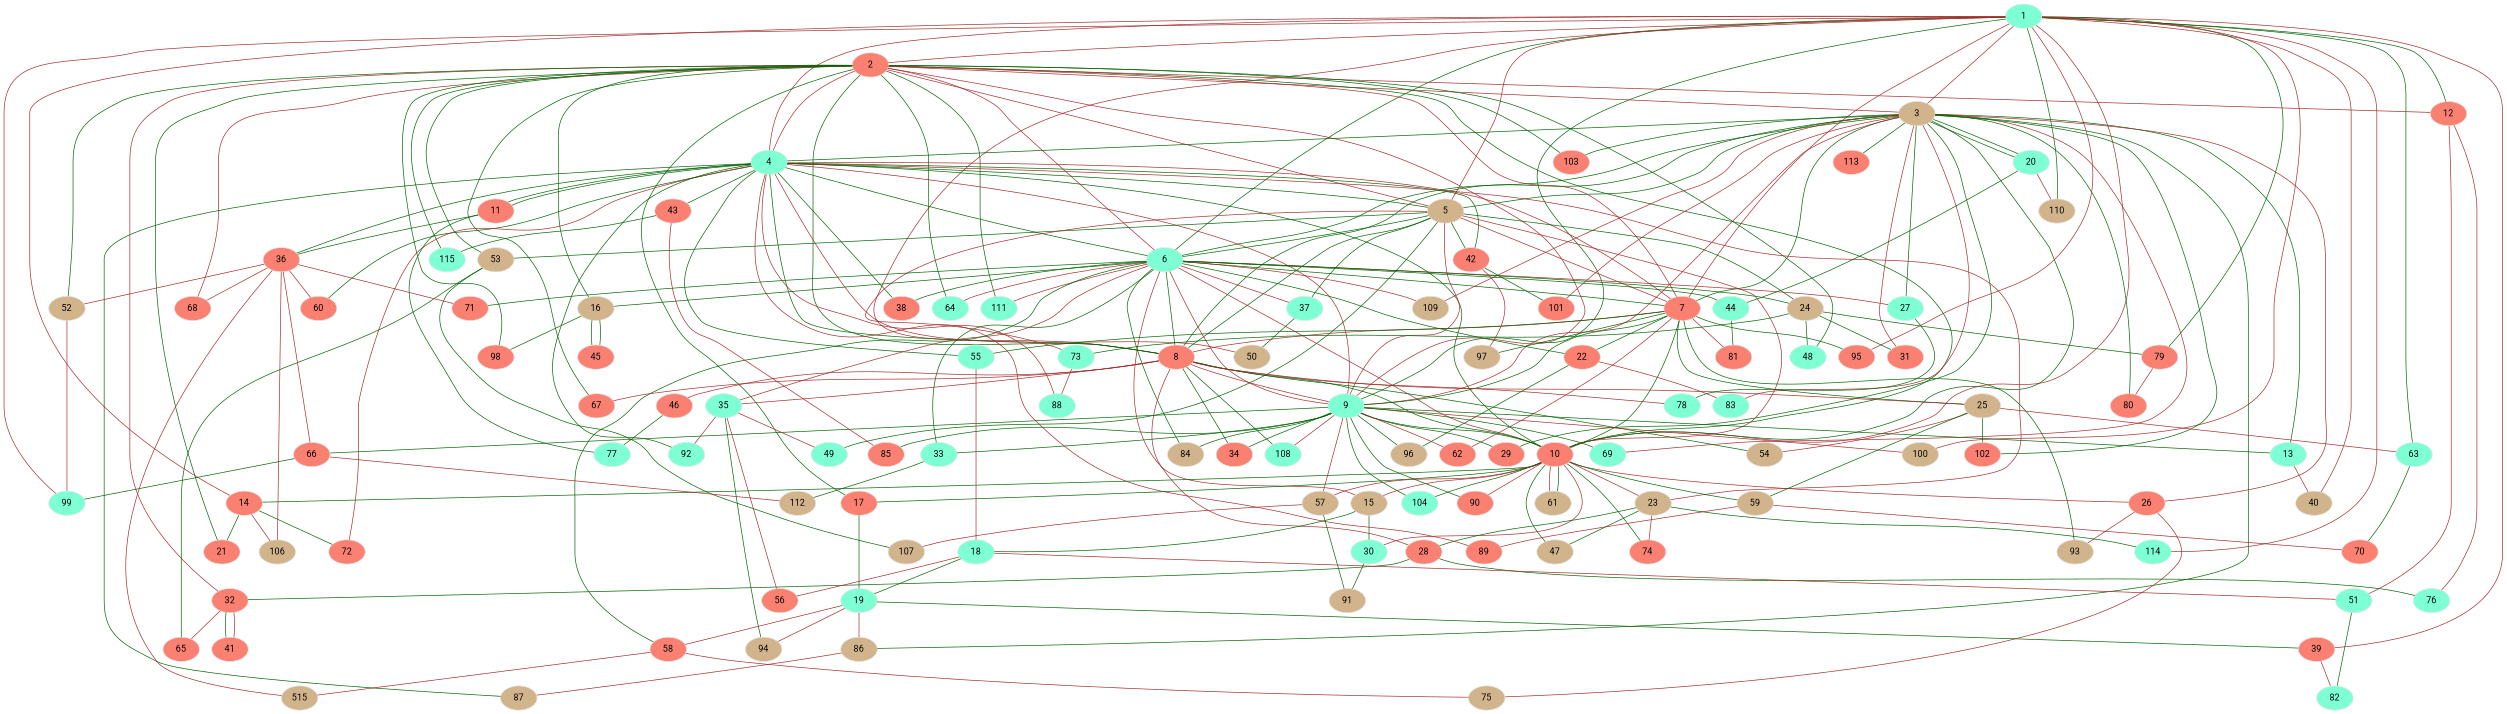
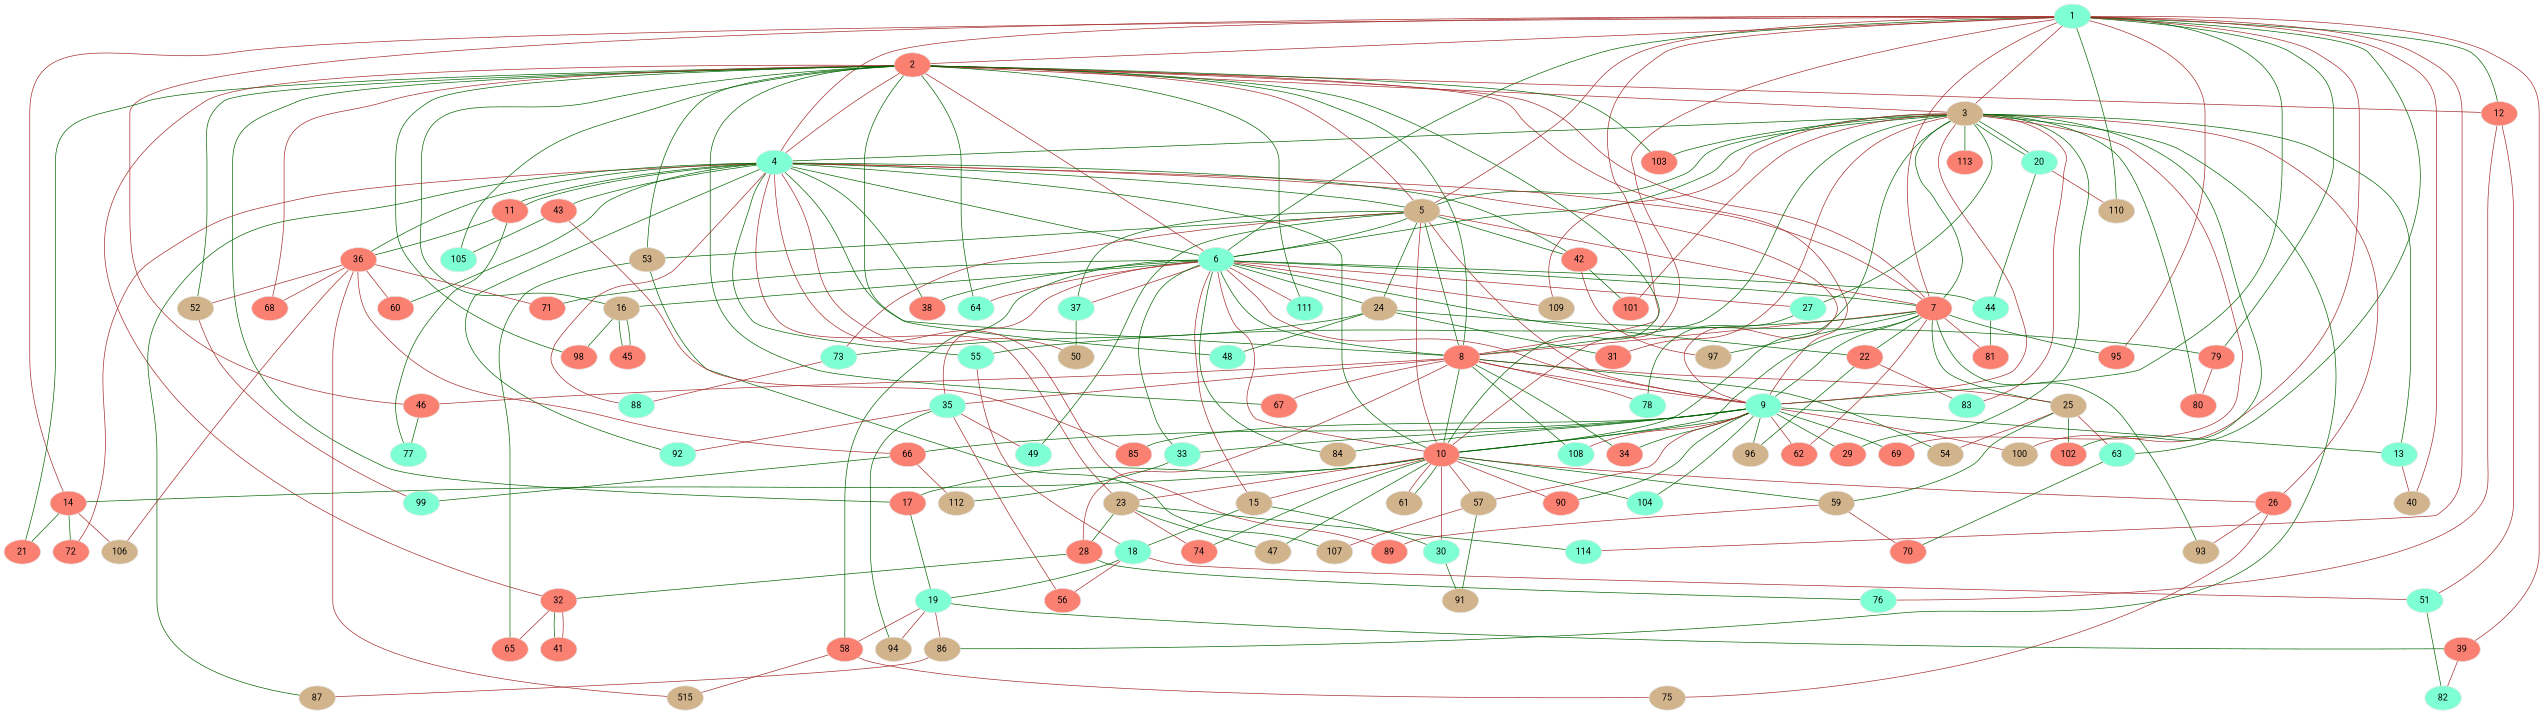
  graph {
    fontname=Roboto
    node [color=gray90 fillcolor=salmon fontname=Roboto style=filled]
    edge [color=darkgreen fontname=Roboto]
    1 [fillcolor=aquamarine]
    2
    3 [fillcolor=tan]
    4 [fillcolor=aquamarine]
    5 [fillcolor=tan]
    6 [fillcolor=aquamarine]
    7
    8
    9 [fillcolor=aquamarine]
    10
    12
    14
    39
    40 [fillcolor=tan]
    46
    63 [fillcolor=aquamarine]
    79
    95
    100 [fillcolor=tan]
    110 [fillcolor=tan]
    114 [fillcolor=aquamarine]
    16 [fillcolor=tan]
    17
    21
    32
    48 [fillcolor=aquamarine]
    52 [fillcolor=tan]
    53 [fillcolor=tan]
    64 [fillcolor=aquamarine]
    67
    68
    98
    103
-   105 [fillcolor=aquamarine label=115]
+   105 [fillcolor=aquamarine]
    111 [fillcolor=aquamarine]
    13 [fillcolor=aquamarine]
    20 [fillcolor=aquamarine]
    26
    27 [fillcolor=aquamarine]
    29
    31
-   69 [fillcolor=aquamarine]
+   69
    80
    83 [fillcolor=aquamarine]
    86 [fillcolor=tan]
    101
    102
    109 [fillcolor=tan]
    113
    11
    23 [fillcolor=tan]
    36
    38
    42
    43
    50 [fillcolor=tan]
    55 [fillcolor=aquamarine]
    60
    72
    87 [fillcolor=tan]
    88 [fillcolor=aquamarine]
    89
    92 [fillcolor=aquamarine]
    24 [fillcolor=tan]
    37 [fillcolor=aquamarine]
    49 [fillcolor=aquamarine]
    73 [fillcolor=aquamarine]
    15 [fillcolor=tan]
    22
    33 [fillcolor=aquamarine]
    35 [fillcolor=aquamarine]
    44 [fillcolor=aquamarine]
    58
    71
    84 [fillcolor=tan]
    25 [fillcolor=tan]
    62
    81
    93 [fillcolor=tan]
    97 [fillcolor=tan]
    28
    34
    54 [fillcolor=tan]
    78 [fillcolor=aquamarine]
    108 [fillcolor=aquamarine]
    57 [fillcolor=tan]
    66
    85
    90
    96 [fillcolor=tan]
    104 [fillcolor=aquamarine]
    30 [fillcolor=aquamarine]
    47 [fillcolor=tan]
    59 [fillcolor=tan]
    61 [fillcolor=tan]
    74
    51 [fillcolor=aquamarine]
    76 [fillcolor=aquamarine]
    106 [fillcolor=tan]
    82 [fillcolor=aquamarine]
    77 [fillcolor=aquamarine]
    70
    45
    19 [fillcolor=aquamarine]
    41
    65
    99 [fillcolor=aquamarine]
    107 [fillcolor=tan]
    75 [fillcolor=tan]
    n110 [fillcolor=tan label=515]
    18 [fillcolor=aquamarine]
    56
    112 [fillcolor=tan]
    94 [fillcolor=tan]
    91 [fillcolor=tan]
    1 -- 2 [color=brown]
    1 -- 3 [color=brown]
    1 -- 4 [color=brown]
    1 -- 5 [color=brown]
    1 -- 6
    1 -- 7 [color=brown]
    1 -- 8 [color=brown]
    1 -- 9
    1 -- 10 [color=brown]
    1 -- 12
    1 -- 14 [color=brown]
    1 -- 39 [color=brown]
    1 -- 40 [color=brown]
-   1 -- 99 [color=brown]
+   1 -- 46 [color=brown]
    1 -- 63
    1 -- 79
    1 -- 95 [color=brown]
    1 -- 100 [color=brown]
    1 -- 110
    1 -- 114 [color=brown]
    2 -- 3 [color=brown]
    2 -- 4 [color=brown]
    2 -- 5 [color=brown]
    2 -- 6 [color=brown]
    2 -- 7 [color=brown]
    2 -- 8
    2 -- 9 [color=brown]
    2 -- 10
    2 -- 12 [color=brown]
    2 -- 16
    2 -- 17
    2 -- 21
    2 -- 32 [color=brown]
    2 -- 48
    2 -- 52
    2 -- 53
    2 -- 64
    2 -- 67
    2 -- 68 [color=brown]
    2 -- 98
    2 -- 103
    2 -- 105
    2 -- 111
    3 -- 4
    3 -- 5
    3 -- 6
    3 -- 7
    3 -- 8
    3 -- 9 [color=brown]
    3 -- 10
    3 -- 103
    3 -- 13
    3 -- 20
    3 -- 20
    3 -- 26 [color=brown]
    3 -- 27
    3 -- 29
    3 -- 31 [color=brown]
    3 -- 69 [color=brown]
    3 -- 80
    3 -- 83 [color=brown]
    3 -- 86
    3 -- 101 [color=brown]
    3 -- 102
    3 -- 109 [color=brown]
    3 -- 113
    4 -- 5
    4 -- 6
    4 -- 7 [color=brown]
    4 -- 8
    4 -- 9 [color=brown]
    4 -- 10
    4 -- 11
    4 -- 11
    4 -- 23 [color=brown]
    4 -- 36
    4 -- 38
    4 -- 42
    4 -- 43
    4 -- 50 [color=brown]
    4 -- 55
    4 -- 60
    4 -- 72 [color=brown]
    4 -- 87
    4 -- 88 [color=brown]
    4 -- 89 [color=brown]
    4 -- 92
    5 -- 6
    5 -- 7 [color=brown]
    5 -- 8
    5 -- 9 [color=brown]
    5 -- 10 [color=brown]
    5 -- 53
    5 -- 42
    5 -- 24
    5 -- 37
    5 -- 49
    5 -- 73 [color=brown]
    6 -- 7
    6 -- 8
    6 -- 9 [color=brown]
    6 -- 10 [color=brown]
    6 -- 16
    6 -- 64 [color=brown]
    6 -- 111 [color=brown]
    6 -- 27 [color=brown]
    6 -- 109 [color=brown]
    6 -- 38
    6 -- 24
    6 -- 37 [color=brown]
    6 -- 15 [color=brown]
    6 -- 22
    6 -- 33
    6 -- 35 [color=brown]
    6 -- 44
    6 -- 58
    6 -- 71
    6 -- 84
    7 -- 8 [color=brown]
    7 -- 9
    7 -- 10
    7 -- 95
    7 -- 55
    7 -- 22
    7 -- 25
    7 -- 62 [color=brown]
    7 -- 81 [color=brown]
    7 -- 93
    7 -- 97
    8 -- 9 [color=brown]
    8 -- 10
    8 -- 46 [color=brown]
    8 -- 67 [color=brown]
    8 -- 35 [color=brown]
    8 -- 25 [color=brown]
    8 -- 28 [color=brown]
    8 -- 34
    8 -- 54
    8 -- 78 [color=brown]
    8 -- 108
    9 -- 10
    9 -- 100 [color=brown]
    9 -- 13
    9 -- 29
    9 -- 69
    9 -- 33
    9 -- 84
    9 -- 62 [color=brown]
    9 -- 34
    9 -- 108 [color=brown]
    9 -- 57 [color=brown]
    9 -- 66
    9 -- 85
    9 -- 90
    9 -- 96
    9 -- 104
    10 -- 14
    10 -- 17
    10 -- 26 [color=brown]
    10 -- 23 [color=brown]
    10 -- 15 [color=brown]
    10 -- 57 [color=brown]
    10 -- 90 [color=brown]
    10 -- 104
    10 -- 30 [color=brown]
    10 -- 47
    10 -- 59
    10 -- 61 [color=brown]
    10 -- 61
    10 -- 74
    12 -- 51 [color=brown]
    12 -- 76 [color=brown]
    14 -- 21
    14 -- 72
    14 -- 106 [color=brown]
    39 -- 82 [color=brown]
    46 -- 77
    63 -- 70
    79 -- 80 [color=brown]
    16 -- 98
    16 -- 45
    16 -- 45
    17 -- 19
    32 -- 41
    32 -- 41 [color=brown]
    32 -- 65 [color=brown]
    52 -- 99 [color=brown]
    53 -- 65
    53 -- 107
    13 -- 40 [color=brown]
    20 -- 110 [color=brown]
    20 -- 44
    26 -- 93 [color=brown]
    26 -- 75 [color=brown]
    27 -- 78
    86 -- 87 [color=brown]
    11 -- 36
    11 -- 77
    23 -- 114
    23 -- 28
    23 -- 47
    23 -- 74 [color=brown]
    36 -- 52 [color=brown]
    36 -- 68 [color=brown]
    36 -- 60 [color=brown]
    36 -- 71 [color=brown]
    36 -- 66 [color=brown]
    36 -- 106 [color=brown]
    36 -- n110 [color=brown]
    42 -- 101
    42 -- 97 [color=brown]
    43 -- 105
    43 -- 85 [color=brown]
    55 -- 18 [color=brown]
    24 -- 79
    24 -- 48
    24 -- 31
    24 -- 73
    37 -- 50
    73 -- 88 [color=brown]
    15 -- 30
    15 -- 18
    22 -- 83 [color=brown]
    22 -- 96
    33 -- 112
    35 -- 92 [color=brown]
    35 -- 49 [color=brown]
    35 -- 56 [color=brown]
    35 -- 94
    44 -- 81
    58 -- 75 [color=brown]
    58 -- n110 [color=brown]
    25 -- 63 [color=brown]
    25 -- 102
    25 -- 54 [color=brown]
    25 -- 59
    28 -- 32
    28 -- 76
    57 -- 107 [color=brown]
    57 -- 91
    66 -- 99
    66 -- 112 [color=brown]
    30 -- 91
    59 -- 89 [color=brown]
    59 -- 70 [color=brown]
    51 -- 82
    19 -- 39
    19 -- 86 [color=brown]
    19 -- 58 [color=brown]
    19 -- 94 [color=brown]
    18 -- 51 [color=brown]
    18 -- 19
    18 -- 56 [color=brown]
  }
